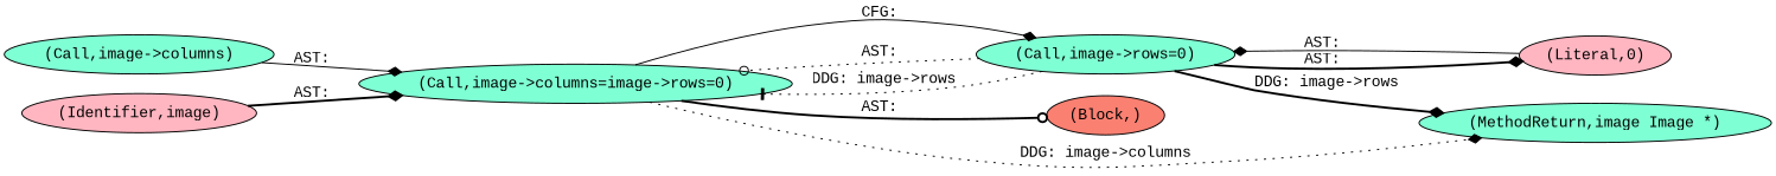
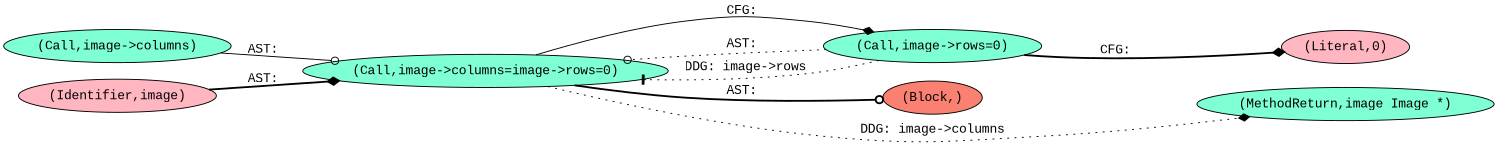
  digraph {
    fontname="Liberation Mono"
    rankdir=LR
    node [fillcolor=aquamarine fontname="Liberation Mono" style=filled]
    edge [arrowhead=diamond fontname="Liberation Mono" style=bold]
    n1 [label="(Call,image->columns=image->rows=0)"]
    n2 [label="(Call,image->rows=0)"]
    n3 [fillcolor=salmon label="(Block,)"]
    n4 [label="(MethodReturn,image Image *)"]
    n5 [fillcolor=lightpink label="(Literal,0)"]
    n6 [label="(Call,image->columns)"]
    n7 [fillcolor=lightpink label="(Identifier,image)"]
    n1 -> n2 [label="CFG: " style=solid]
    n1 -> n3 [arrowhead=odot label="AST: "]
    n1 -> n4 [label="DDG: image->columns" style=dotted]
    n2 -> n1 [arrowhead=odot label="AST: " style=dotted]
    n2 -> n1 [arrowhead=tee label="DDG: image->rows" style=dotted]
-   n2 -> n4 [label="DDG: image->rows"]
-   n2 -> n5 [label="AST: "]
-   n5 -> n2 [label="AST: " style=solid]
-   n6 -> n1 [label="AST: " style=solid]
+   n2 -> n5 [label="CFG: "]
+   n6 -> n1 [arrowhead=odot label="AST: " style=solid]
    n7 -> n1 [label="AST: "]
  }
